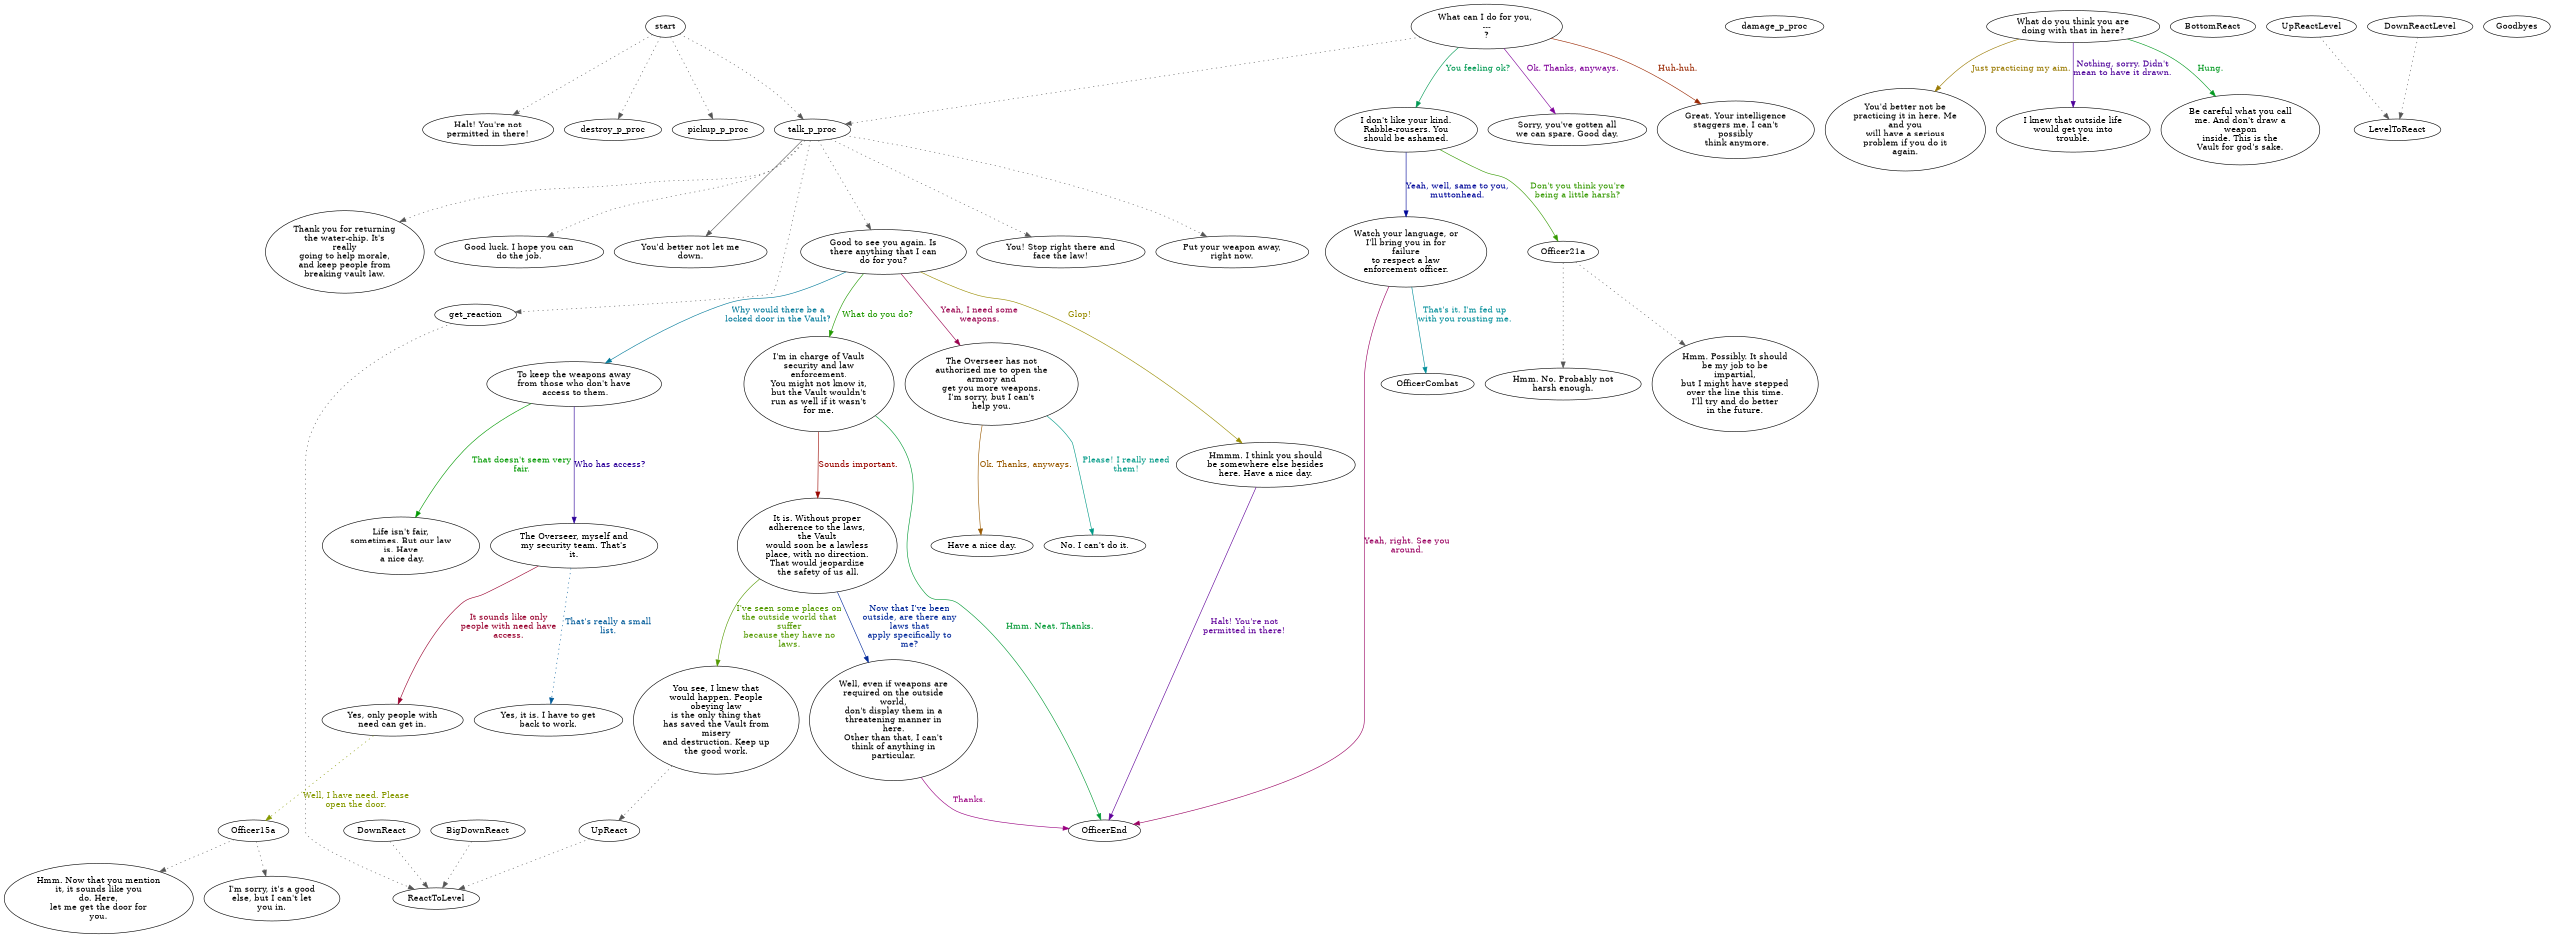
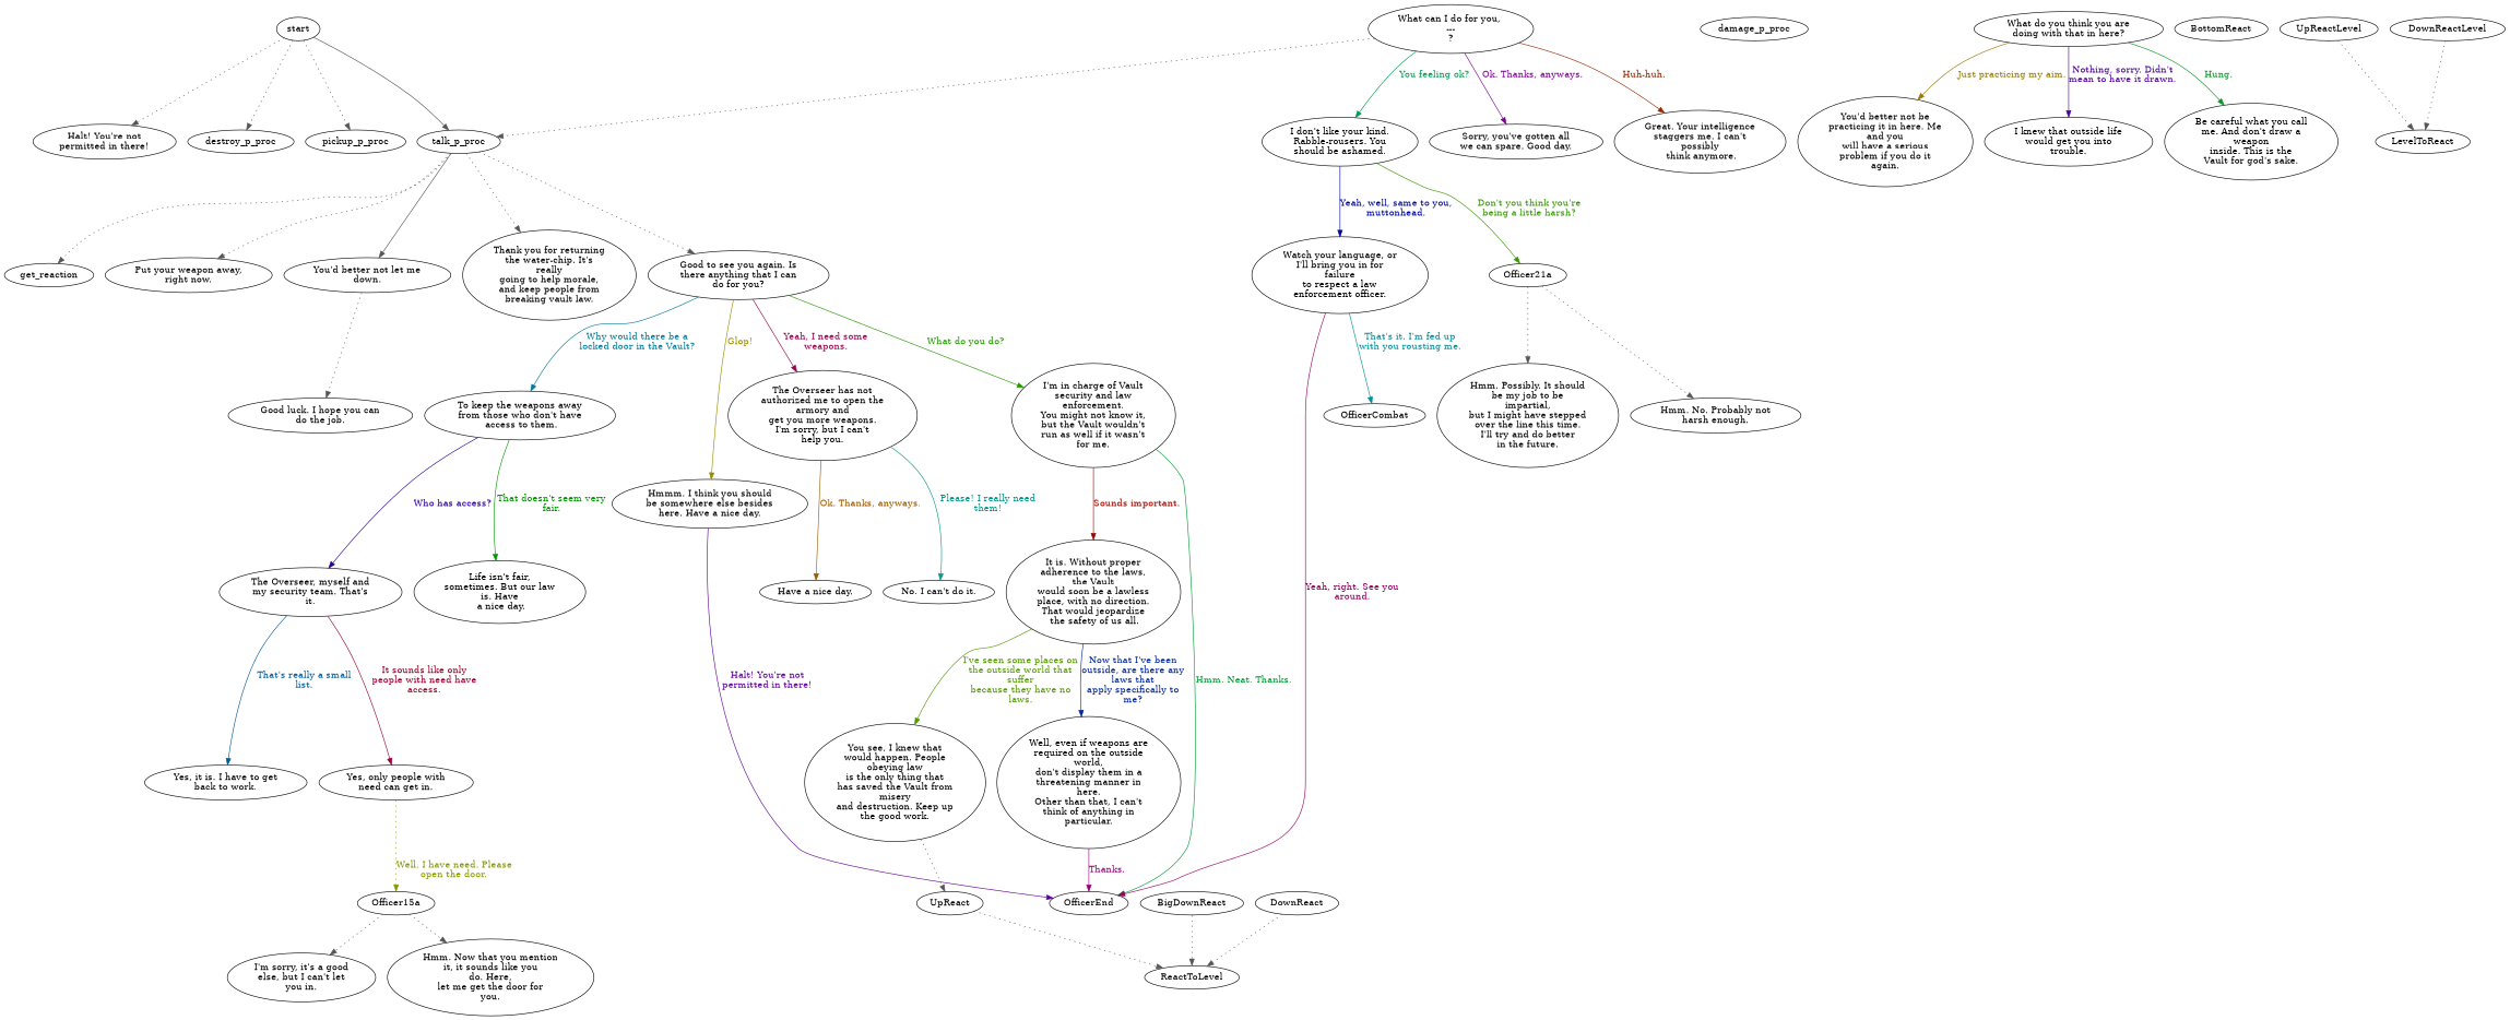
  digraph {
    node [color="#000000" fillcolor="#FFFFFF" style=filled]
    edge [color="#555555"]
    n1 [label="Halt! You're not\npermitted in there!"]
    start
    destroy_p_proc
    pickup_p_proc
    talk_p_proc
    get_reaction
-   n7 [label="You! Stop right there and\nface the law!"]
    n8 [label="Put your weapon away,\nright now."]
    n9 [label="Thank you for returning\nthe water-chip. It's\nreally\ngoing to help morale,\nand keep people from\nbreaking vault law."]
    n10 [label="Good luck. I hope you can\ndo the job."]
    n11 [label="Good to see you again. Is\nthere anything that I can\ndo for you?"]
    n12 [label="You'd better not let me\ndown."]
    ReactToLevel
    n14 [label="I'm in charge of Vault\nsecurity and law\nenforcement.\nYou might not know it,\nbut the Vault wouldn't\nrun as well if it wasn't\nfor me."]
    n15 [label="The Overseer has not\nauthorized me to open the\narmory and\nget you more weapons.\nI'm sorry, but I can't\nhelp you."]
    n16 [label="To keep the weapons away\nfrom those who don't have\n access to them."]
    n17 [label="Hmmm. I think you should\nbe somewhere else besides\nhere. Have a nice day."]
    n18 [label="What can I do for you, \n---\n?"]
    n19 [label="Sorry, you've gotten all\nwe can spare. Good day."]
    n20 [label="I don't like your kind.\nRabble-rousers. You\nshould be ashamed."]
    n21 [label="Great. Your intelligence\nstaggers me. I can't\npossibly\n think anymore."]
    damage_p_proc
    OfficerEnd
    n24 [label="It is. Without proper\nadherence to the laws,\nthe Vault\nwould soon be a lawless\nplace, with no direction.\nThat would jeopardize\n the safety of us all."]
    n25 [label="No. I can't do it."]
    n26 [label="Have a nice day."]
    n27 [label="The Overseer, myself and\nmy security team. That's\nit."]
    n28 [label="Life isn't fair,\nsometimes. But our law\nis. Have\n a nice day."]
    n29 [label="Watch your language, or\nI'll bring you in for\nfailure\nto respect a law\nenforcement officer."]
    Officer21a
    n31 [label="Well, even if weapons are\nrequired on the outside\nworld,\ndon't display them in a\nthreatening manner in\nhere.\nOther than that, I can't\nthink of anything in\nparticular."]
    n32 [label="You see, I knew that\nwould happen. People\nobeying law\nis the only thing that\nhas saved the Vault from\nmisery\nand destruction. Keep up\nthe good work."]
    n33 [label="Yes, only people with\nneed can get in."]
    n34 [label="Yes, it is. I have to get\nback to work."]
    UpReact
    DownReact
    Officer15a
    n38 [label="Hmm. Now that you mention\nit, it sounds like you\ndo. Here,\nlet me get the door for\nyou."]
    n39 [label="I'm sorry, it's a good\nelse, but I can't let\nyou in."]
    OfficerCombat
    n41 [label="Hmm. Possibly. It should\nbe my job to be\nimpartial,\nbut I might have stepped\nover the line this time.\nI'll try and do better\nin the future."]
    n42 [label="Hmm. No. Probably not\nharsh enough."]
    n43 [label="What do you think you are\ndoing with that in here?"]
    n44 [label="You'd better not be\npracticing it in here. Me\nand you\nwill have a serious\nproblem if you do it\nagain."]
    n45 [label="I knew that outside life\nwould get you into\ntrouble."]
    n46 [label="Be careful what you call\nme. And don't draw a\nweapon\ninside. This is the\nVault for god's sake."]
    BottomReact
    BigDownReact
    UpReactLevel
    LevelToReact
    DownReactLevel
-   Goodbyes
    start -> n1 [style=dotted]
    start -> destroy_p_proc [style=dotted]
    start -> pickup_p_proc [style=dotted]
-   start -> talk_p_proc [style=dotted]
+   start -> talk_p_proc [style=solid]
    talk_p_proc -> get_reaction [style=dotted]
-   talk_p_proc -> n7 [style=dotted]
    talk_p_proc -> n8 [style=dotted]
    talk_p_proc -> n9 [style=dotted]
-   talk_p_proc -> n10 [style=dotted]
+   n12 -> n10 [style=dotted]
    talk_p_proc -> n11 [style=dotted]
    talk_p_proc -> n12 [style=solid]
-   get_reaction -> ReactToLevel [style=dotted]
    n11 -> n14 [color="#209900" fontcolor="#209900" label="What do you do?"]
    n11 -> n15 [color="#99004D" fontcolor="#99004D" label="Yeah, I need some\nweapons."]
    n11 -> n16 [color="#007999" fontcolor="#007999" label="Why would there be a\nlocked door in the Vault?"]
    n11 -> n17 [color="#998C00" fontcolor="#998C00" label="Glop!"]
    n14 -> OfficerEnd [color="#009933" fontcolor="#009933" label="Hmm. Neat. Thanks."]
    n14 -> n24 [color="#990600" fontcolor="#990600" label="Sounds important."]
    n15 -> n25 [color="#009986" fontcolor="#009986" label="Please! I really need\nthem!"]
    n15 -> n26 [color="#995900" fontcolor="#995900" label="Ok. Thanks, anyways."]
    n16 -> n27 [color="#2C0099" fontcolor="#2C0099" label="Who has access?"]
    n16 -> n28 [color="#009900" fontcolor="#009900" label="That doesn't seem very\nfair."]
    n17 -> OfficerEnd [color="#5F0099" fontcolor="#5F0099" label="Halt! You're not\npermitted in there!"]
    n18 -> talk_p_proc [style=dotted]
    n18 -> n19 [color="#7F0099" fontcolor="#7F0099" label="Ok. Thanks, anyways."]
    n18 -> n20 [color="#009952" fontcolor="#009952" label="You feeling ok?"]
    n18 -> n21 [color="#992600" fontcolor="#992600" label="Huh-huh."]
    n20 -> n29 [color="#000799" fontcolor="#000799" label="Yeah, well, same to you,\nmuttonhead."]
    n20 -> Officer21a [color="#349900" fontcolor="#349900" label="Don't you think you're\nbeing a little harsh?"]
    n24 -> n31 [color="#002799" fontcolor="#002799" label="Now that I've been\noutside, are there any\nlaws that\napply specifically to\nme?"]
    n24 -> n32 [color="#539900" fontcolor="#539900" label="I've seen some places on\nthe outside world that\nsuffer\nbecause they have no\nlaws."]
    n27 -> n33 [color="#99002D" fontcolor="#99002D" label="It sounds like only\npeople with need have\naccess."]
-   n27 -> n34 [color="#005A99" fontcolor="#005A99" label="That's really a small\nlist." style=dotted]
+   n27 -> n34 [color="#005A99" fontcolor="#005A99" label="That's really a small\nlist."]
    n29 -> OfficerEnd [color="#990060" fontcolor="#990060" label="Yeah, right. See you\naround."]
    n29 -> OfficerCombat [color="#008D99" fontcolor="#008D99" label="That's it. I'm fed up\nwith you rousting me."]
    Officer21a -> n41 [style=dotted]
    Officer21a -> n42 [style=dotted]
    n31 -> OfficerEnd [color="#990080" fontcolor="#990080" label="Thanks."]
    n32 -> UpReact [style=dotted]
    n33 -> Officer15a [color="#869900" fontcolor="#869900" label="Well, I have need. Please\nopen the door." style=dotted]
    UpReact -> ReactToLevel [style=dotted]
    DownReact -> ReactToLevel [style=dotted]
    Officer15a -> n38 [style=dotted]
    Officer15a -> n39 [style=dotted]
    n43 -> n44 [color="#997900" fontcolor="#997900" label="Just practicing my aim."]
    n43 -> n45 [color="#4C0099" fontcolor="#4C0099" label="Nothing, sorry. Didn't\nmean to have it drawn."]
    n43 -> n46 [color="#00991F" fontcolor="#00991F" label="Hung."]
    BigDownReact -> ReactToLevel [style=dotted]
    UpReactLevel -> LevelToReact [style=dotted]
    DownReactLevel -> LevelToReact [style=dotted]
  }
